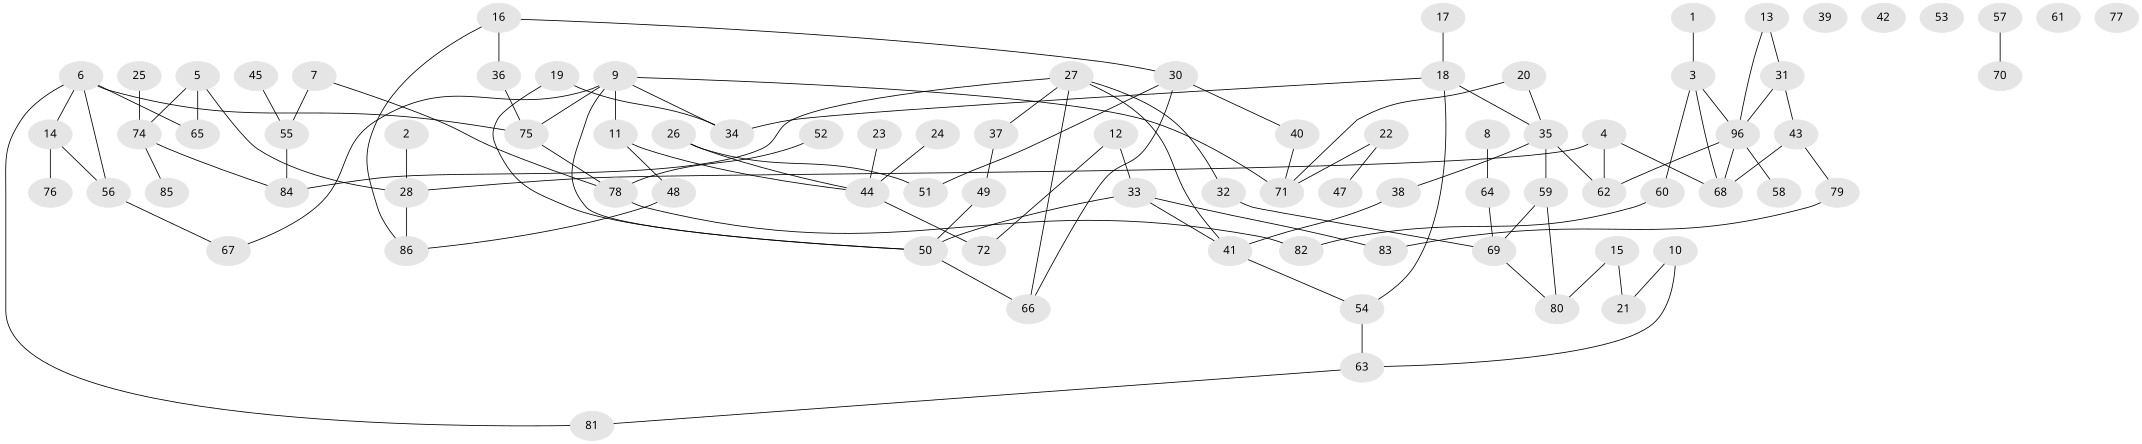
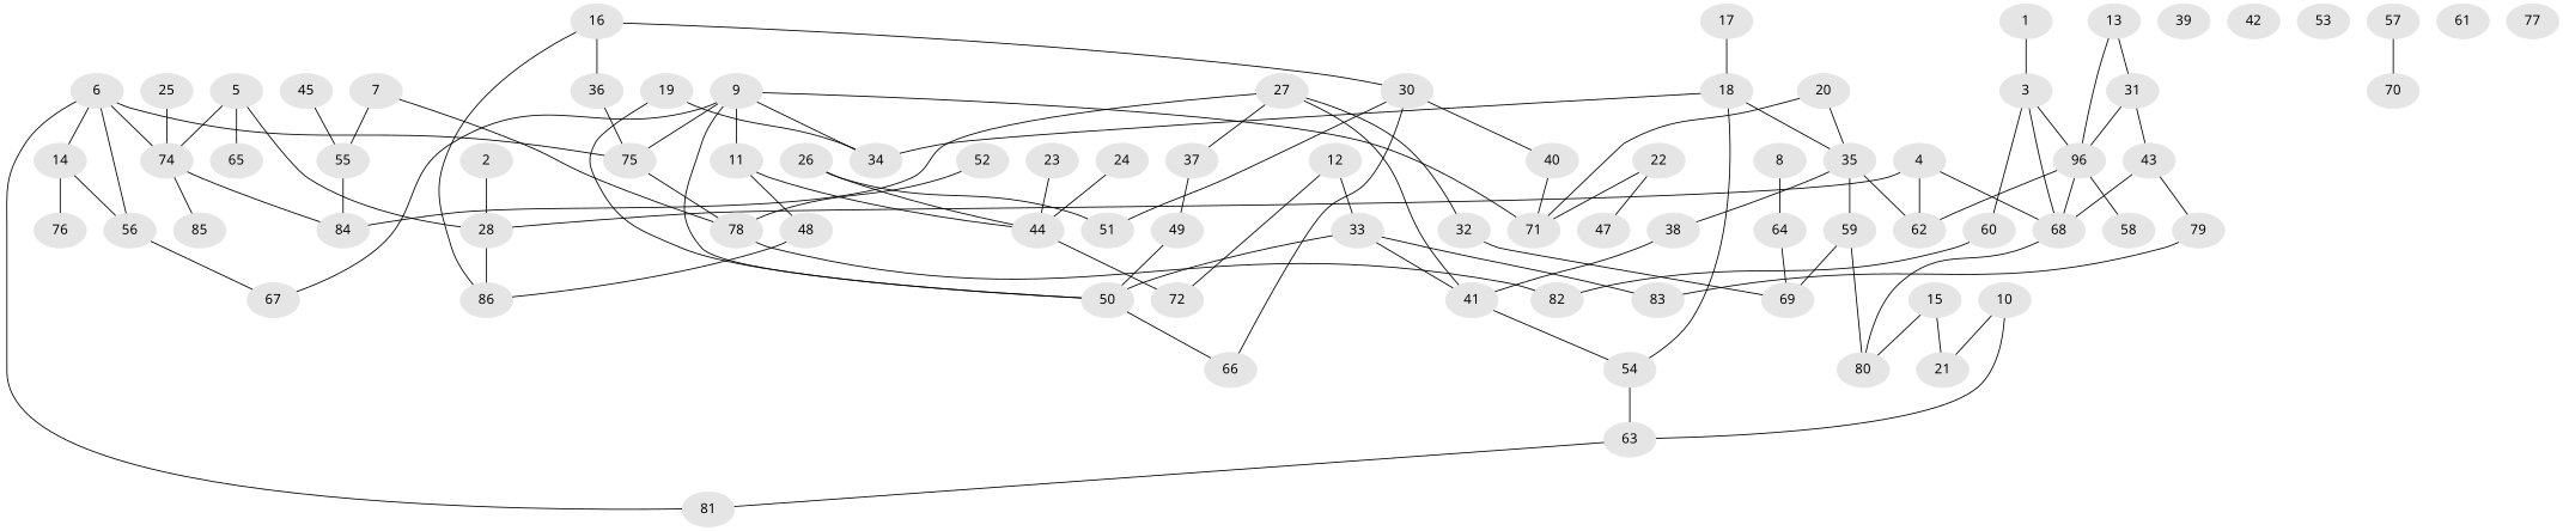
  graph {
    fontname="Noto Sans"
    node [color=gray90 fontname="Noto Sans" style=filled]
    edge [fontname="Noto Sans"]
    1
    3
    n3 [label=96]
    60
    68
    2
    28
    86
    62
    58
    82
    4
    5
    65
    74
    84
    85
    6
    14
    56
    75
    81
    76
    67
    78
    7
    55
    8
    64
    69
    9
    11
    34
    50
    71
    44
    48
    66
    10
    21
    63
    72
    12
    33
    41
    83
    13
    31
    43
    15
    80
    16
    30
    36
    51
    40
    17
    18
    35
    54
    38
    59
    19
    20
    22
    47
    23
    24
    25
    26
    27
    32
    37
    49
    79
    39
    42
    45
    52
    53
    57
    70
    61
    77
    1 -- 3
    3 -- n3
    3 -- 60
    3 -- 68
    n3 -- 68
    n3 -- 62
    n3 -- 58
    60 -- 82
    2 -- 28
    28 -- 86
    4 -- 68
    4 -- 28
    4 -- 62
    5 -- 28
    5 -- 65
    5 -- 74
    74 -- 84
    74 -- 85
-   6 -- 65
+   6 -- 74
    6 -- 14
    6 -- 56
    6 -- 75
    6 -- 81
    14 -- 56
    14 -- 76
    56 -- 67
    75 -- 78
    78 -- 82
    7 -- 78
    7 -- 55
    55 -- 84
    8 -- 64
    64 -- 69
-   69 -- 80
+   68 -- 80
    9 -- 75
    9 -- 67
    9 -- 11
    9 -- 34
    9 -- 50
    9 -- 71
    11 -- 44
    11 -- 48
    50 -- 66
    44 -- 72
    48 -- 86
    10 -- 21
    10 -- 63
    63 -- 81
    12 -- 72
    12 -- 33
    33 -- 50
    33 -- 41
    33 -- 83
    41 -- 54
    13 -- n3
    13 -- 31
    31 -- n3
    31 -- 43
    43 -- 68
    43 -- 79
    15 -- 21
    15 -- 80
    16 -- 86
    16 -- 30
    16 -- 36
    30 -- 66
    30 -- 51
    30 -- 40
    36 -- 75
    40 -- 71
    17 -- 18
    18 -- 34
    18 -- 35
    18 -- 54
    35 -- 62
    35 -- 38
    35 -- 59
    54 -- 63
    38 -- 41
    59 -- 69
    59 -- 80
    19 -- 34
    19 -- 50
    20 -- 71
    20 -- 35
    22 -- 71
    22 -- 47
    23 -- 44
    24 -- 44
    25 -- 74
    26 -- 44
    26 -- 51
    27 -- 84
-   27 -- 66
    27 -- 41
    27 -- 32
    27 -- 37
    32 -- 69
    37 -- 49
    49 -- 50
    79 -- 83
    45 -- 55
    52 -- 78
    57 -- 70
  }
